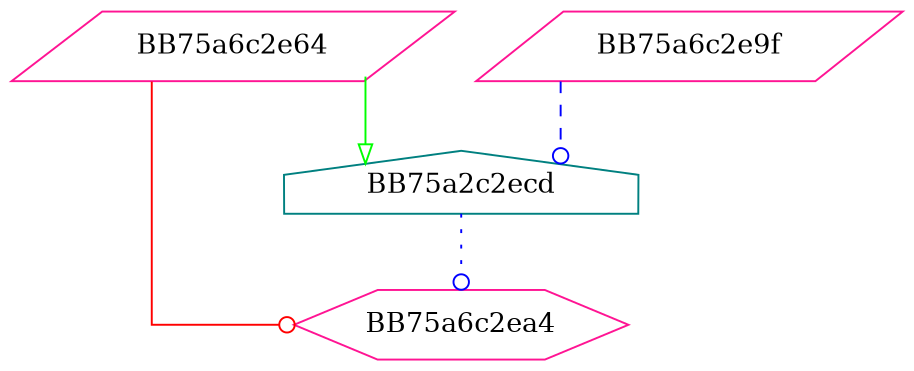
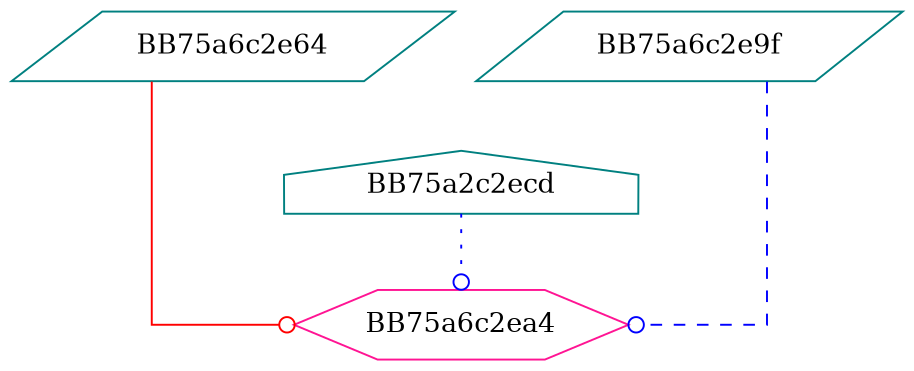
  digraph {
    splines=ortho
    node [color=teal shape=parallelogram]
    edge [arrowhead=odot color=blue style=solid]
    n1 [label=BB75a2c2ecd shape=house]
-   BB75a6c2e64 [color=deeppink]
+   BB75a6c2e64
    BB75a6c2ea4 [color=deeppink shape=hexagon]
-   BB75a6c2e9f [color=deeppink]
+   BB75a6c2e9f
    n1 -> BB75a6c2ea4 [style=dotted]
-   BB75a6c2e64 -> n1 [arrowhead=onormal color=green]
    BB75a6c2e64 -> BB75a6c2ea4 [color=red]
-   BB75a6c2e9f -> n1 [style=dashed]
+   BB75a6c2e9f -> BB75a6c2ea4 [style=dashed]
  }
